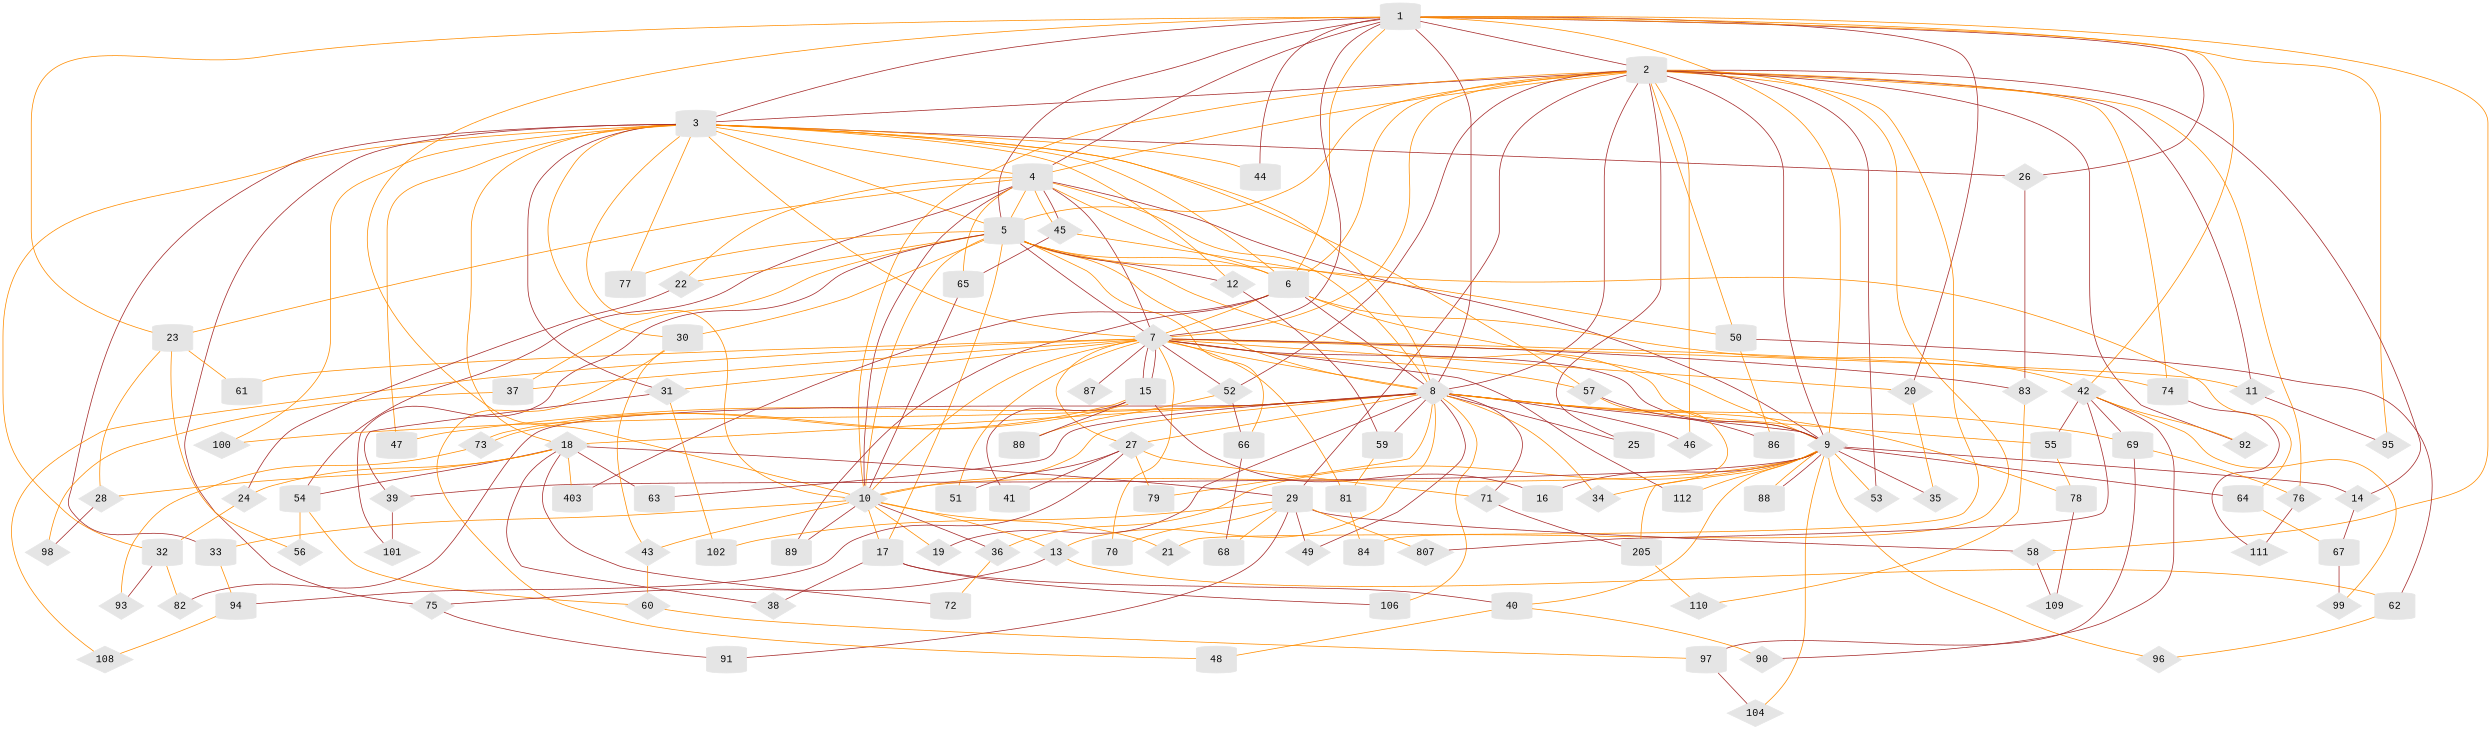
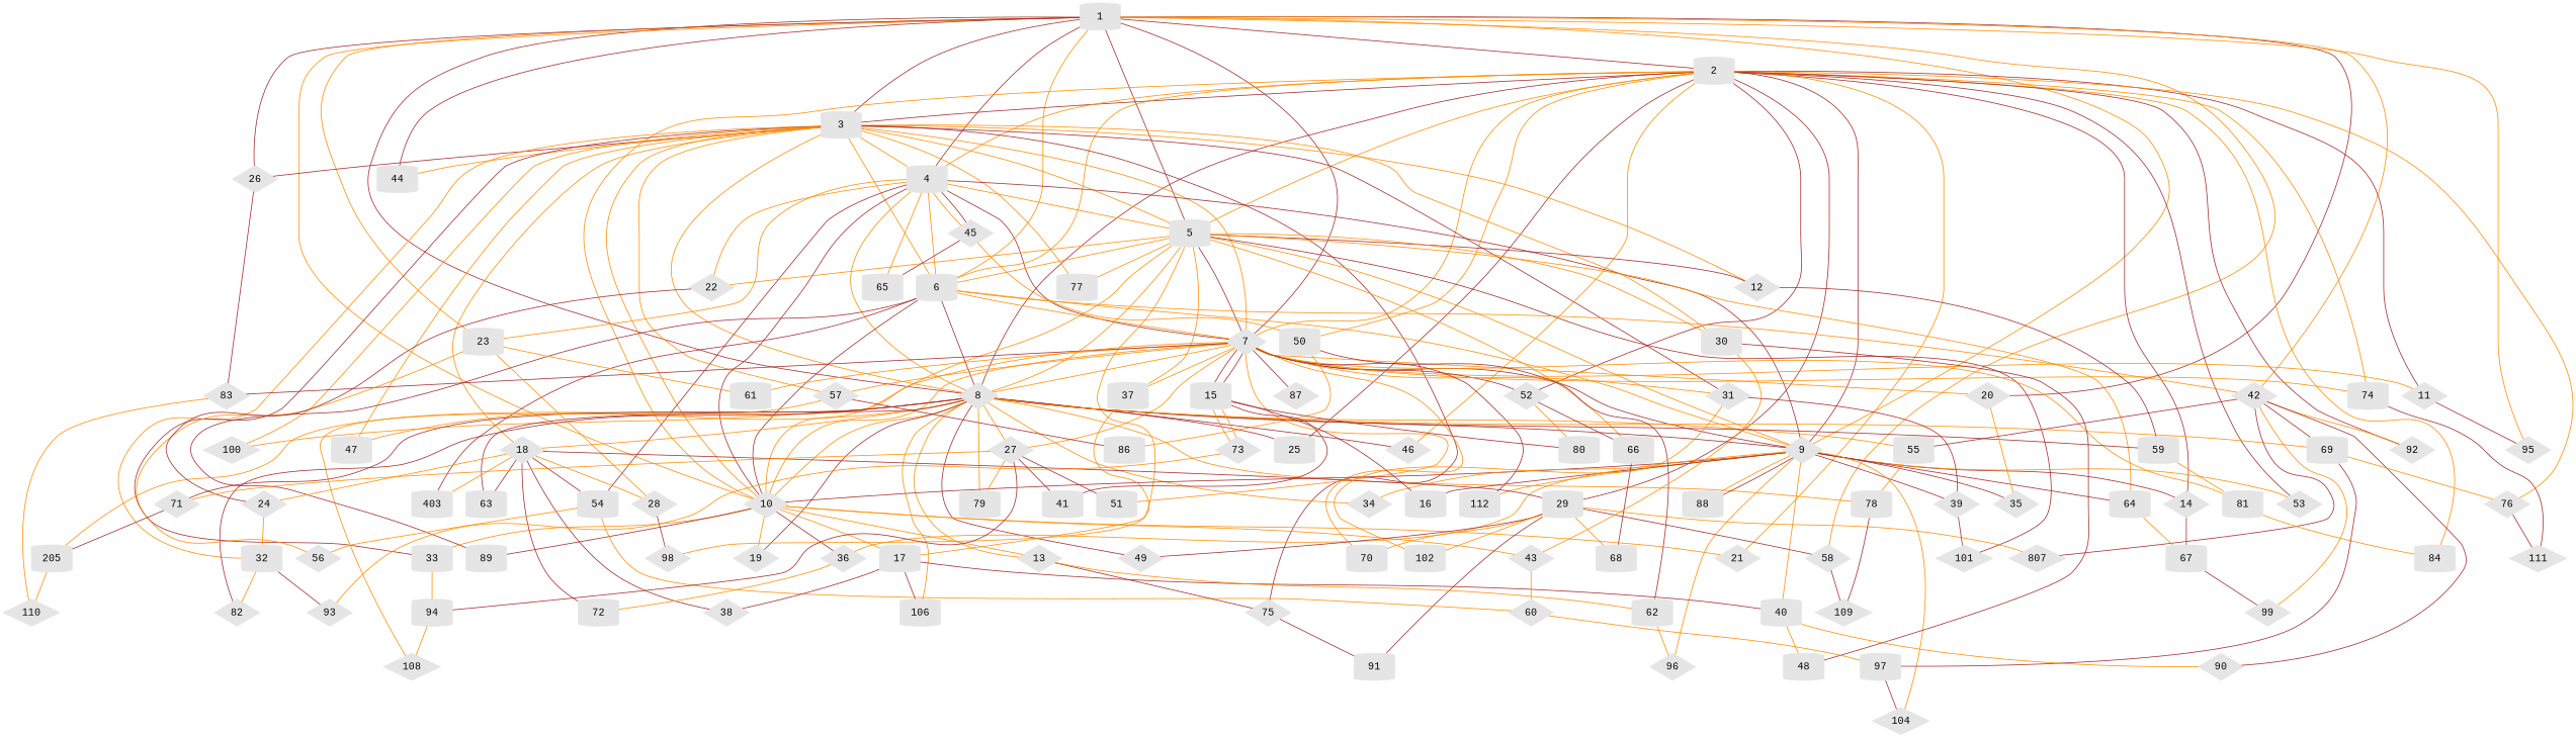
  graph {
    fontname="Liberation Mono"
    node [color=gray90 fontname="Liberation Mono" shape=diamond style=filled]
    edge [color=darkorange fontname="Liberation Mono"]
    1 [shape=cylinder]
    2 [shape=cylinder]
    3 [shape=cylinder]
    4 [shape=cylinder]
    5 [shape=cylinder]
    6 [shape=cylinder]
    7
    8
    9
    10
    20
    23 [shape=cylinder]
    26
    42
    44 [shape=cylinder]
    58
    95
    11
    14
    21
    25 [shape=cylinder]
    29 [shape=cylinder]
    46
    50 [shape=cylinder]
    52
    53
    74 [shape=cylinder]
    76
    84 [shape=cylinder]
    92
    12
    18
    30 [shape=cylinder]
    31
    32 [shape=cylinder]
    33 [shape=cylinder]
    47 [shape=cylinder]
    57
    75
    77 [shape=cylinder]
    100
    22
    45
    54 [shape=cylinder]
    65 [shape=cylinder]
    17 [shape=cylinder]
    37 [shape=cylinder]
    64 [shape=cylinder]
    66 [shape=cylinder]
    101
    89 [shape=cylinder]
    n52 [label=403 shape=cylinder]
    87
    15 [shape=cylinder]
    27
    51 [shape=cylinder]
    61 [shape=cylinder]
    70 [shape=cylinder]
    81 [shape=cylinder]
    83
    108
    112 [shape=cylinder]
    13
    19
    34
    49
    55 [shape=cylinder]
    59 [shape=cylinder]
    63 [shape=cylinder]
    69 [shape=cylinder]
    71
    78 [shape=cylinder]
    79 [shape=cylinder]
    82
    106 [shape=cylinder]
    16 [shape=cylinder]
    35
    36
    39
    40 [shape=cylinder]
    88 [shape=cylinder]
    96
    104
    43
    28
    56
    n87 [label=807]
    90
    99
    109
    67 [shape=cylinder]
    68 [shape=cylinder]
    91 [shape=cylinder]
    102 [shape=cylinder]
    62 [shape=cylinder]
    86 [shape=cylinder]
    80 [shape=cylinder]
    111
    38
    24
    72 [shape=cylinder]
    48 [shape=cylinder]
    93
    94 [shape=cylinder]
    n105 [label=205 shape=cylinder]
    60
    98
    41 [shape=cylinder]
    73
    110
    97 [shape=cylinder]
    1 -- 2 [color=brown]
    1 -- 3 [color=brown]
    1 -- 4 [color=brown]
    1 -- 5 [color=brown]
    1 -- 6
    1 -- 7 [color=brown]
    1 -- 8 [color=brown]
    1 -- 9
    1 -- 10
    1 -- 20 [color=brown]
    1 -- 23
    1 -- 26 [color=brown]
    1 -- 42
    1 -- 44 [color=brown]
    1 -- 58
    1 -- 95
    2 -- 3 [color=brown]
    2 -- 4
    2 -- 5
    2 -- 6
    2 -- 7
    2 -- 8 [color=brown]
    2 -- 9 [color=brown]
    2 -- 10
    2 -- 11 [color=brown]
    2 -- 14 [color=brown]
    2 -- 21
    2 -- 25 [color=brown]
    2 -- 29 [color=brown]
    2 -- 46
    2 -- 50
    2 -- 52 [color=brown]
    2 -- 53 [color=brown]
    2 -- 74
    2 -- 76
    2 -- 84
    2 -- 92 [color=brown]
    3 -- 4
    3 -- 5
    3 -- 6
    3 -- 7
    3 -- 8
    3 -- 10
    3 -- 26 [color=brown]
    3 -- 44
    3 -- 12
    3 -- 18
    3 -- 30
    3 -- 31 [color=brown]
    3 -- 32
    3 -- 33 [color=brown]
    3 -- 47
    3 -- 57
    3 -- 75 [color=brown]
    3 -- 77
    3 -- 100
    4 -- 5
    4 -- 6
    4 -- 7 [color=brown]
    4 -- 8
    4 -- 9 [color=brown]
    4 -- 10 [color=brown]
    4 -- 23
    4 -- 22
    4 -- 45
    4 -- 45 [color=brown]
    4 -- 54 [color=brown]
    4 -- 65
    5 -- 6
    5 -- 7 [color=brown]
    5 -- 8
    5 -- 9
    5 -- 10
    5 -- 12 [color=brown]
    5 -- 30
    5 -- 77
    5 -- 22
    5 -- 17
    5 -- 37
    5 -- 64
    5 -- 66
    5 -- 101 [color=brown]
    6 -- 7
    6 -- 8 [color=brown]
    6 -- 9
-   65 -- 10 [color=brown]
+   6 -- 10 [color=brown]
    6 -- 42
    6 -- 89 [color=brown]
    6 -- n52 [color=brown]
    7 -- 8
    7 -- 9 [color=brown]
    7 -- 10
    7 -- 20
    7 -- 11
    7 -- 52 [color=brown]
    7 -- 74
    7 -- 31
    7 -- 57
    7 -- 37
    7 -- 87 [color=brown]
    7 -- 15 [color=brown]
    7 -- 15 [color=brown]
    7 -- 27
    7 -- 51
    7 -- 61
    7 -- 70
    7 -- 81
    7 -- 83 [color=brown]
    7 -- 108
    7 -- 112 [color=brown]
    8 -- 9 [color=brown]
    8 -- 10
    8 -- 25 [color=brown]
    8 -- 46 [color=brown]
    8 -- 18
    8 -- 47
    8 -- 100
    8 -- 27
    8 -- 13
    8 -- 19 [color=brown]
    8 -- 34
    8 -- 49 [color=brown]
    8 -- 55
    8 -- 59 [color=brown]
    8 -- 63 [color=brown]
    8 -- 69
    8 -- 71 [color=brown]
    8 -- 78
    8 -- 79
    8 -- 82 [color=brown]
    8 -- 106
-   9 -- 10
+   9 -- 10 [color=brown]
    9 -- 14 [color=brown]
    9 -- 53
    9 -- 64 [color=brown]
    9 -- 112
    9 -- 34
    9 -- 16 [color=brown]
    9 -- 35 [color=brown]
    9 -- 36
    9 -- 39 [color=brown]
    9 -- 40
    9 -- 88
    9 -- 88 [color=brown]
    9 -- 96
    9 -- 104
    10 -- 21
    10 -- 33
    10 -- 17
    10 -- 89 [color=brown]
    10 -- 13
    10 -- 19
    10 -- 36 [color=brown]
    10 -- 43
    20 -- 35
    23 -- 61
    23 -- 28
    23 -- 56
    26 -- 83 [color=brown]
    42 -- 92
    42 -- 55 [color=brown]
    42 -- 69 [color=brown]
    42 -- n87 [color=brown]
    42 -- 90 [color=brown]
    42 -- 99
    58 -- 109 [color=brown]
    11 -- 95 [color=brown]
    14 -- 67 [color=brown]
    29 -- 58 [color=brown]
    29 -- 70
    29 -- 49 [color=brown]
    29 -- n87
    29 -- 68
    29 -- 91 [color=brown]
    29 -- 102
    50 -- 62 [color=brown]
    50 -- 86
    52 -- 66 [color=brown]
    52 -- 80
    74 -- 111 [color=brown]
    76 -- 111 [color=brown]
    12 -- 59 [color=brown]
    18 -- 29 [color=brown]
    18 -- 54 [color=brown]
    18 -- n52
    18 -- 63 [color=brown]
    18 -- 28
    18 -- 38 [color=brown]
    18 -- 24
    18 -- 72 [color=brown]
    30 -- 43
-   30 -- 48
+   30 -- 48 [color=brown]
    31 -- 39 [color=brown]
    31 -- 102
    32 -- 82
    32 -- 93 [color=brown]
    33 -- 94
    57 -- 86 [color=brown]
    57 -- n105
    75 -- 91 [color=brown]
    22 -- 24 [color=brown]
    45 -- 50
    45 -- 65 [color=brown]
    54 -- 56
    54 -- 60
    17 -- 106 [color=brown]
    17 -- 40 [color=brown]
    17 -- 38 [color=brown]
    37 -- 98
    64 -- 67
    66 -- 68 [color=brown]
    15 -- 16 [color=brown]
    15 -- 80 [color=brown]
    15 -- 41 [color=brown]
    15 -- 73
    15 -- 73
    27 -- 51 [color=brown]
    27 -- 71
    27 -- 79
    27 -- 94 [color=brown]
    27 -- 41 [color=brown]
    81 -- 84
    83 -- 110
    13 -- 75 [color=brown]
    13 -- 62
    55 -- 78
    59 -- 81
    69 -- 76
    69 -- 97 [color=brown]
    71 -- n105 [color=brown]
    78 -- 109 [color=brown]
    36 -- 72
    39 -- 101 [color=brown]
    40 -- 90
    40 -- 48
    43 -- 60
    28 -- 98 [color=brown]
    67 -- 99 [color=brown]
    62 -- 96
    24 -- 32
    94 -- 108
    n105 -- 110
    60 -- 97
    73 -- 93
    97 -- 104 [color=brown]
  }
